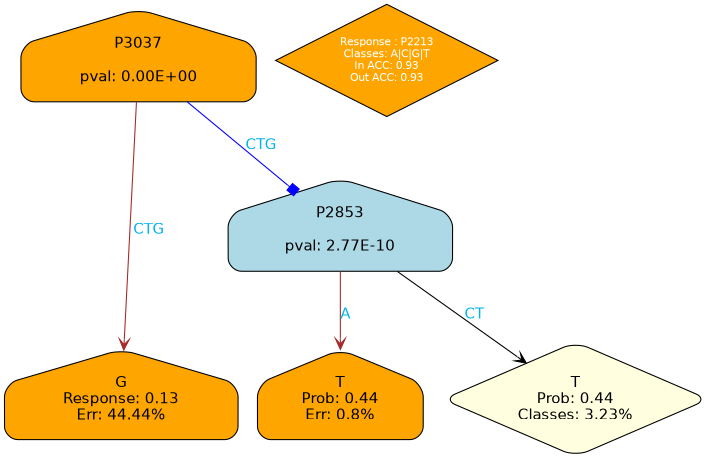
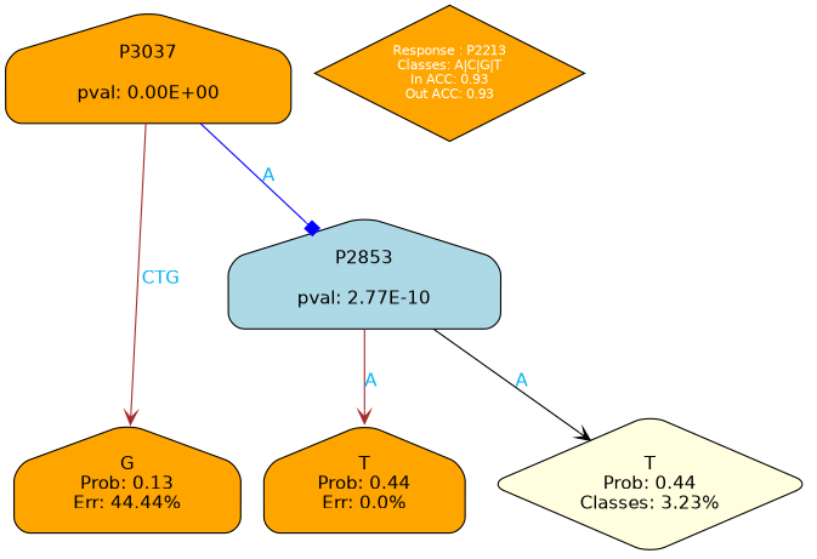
  digraph {
    ranksep=equally
    splines=polylines
    node [color=black fillcolor=orange fontname=helvetica shape=house style="filled, rounded"]
    edge [arrowhead=vee color=brown fontcolor=deepskyblue2 fontname=helvetica]
-   n1 [label="T\nProb: 0.44\nErr: 0.8%"]
+   n1 [label="T\nProb: 0.44\nErr: 0.0%"]
    n2 [fillcolor=lightyellow label="T\nProb: 0.44\nClasses: 3.23%" shape=diamond]
-   n3 [label="G\nResponse: 0.13\nErr: 44.44%"]
+   n3 [label="G\nProb: 0.13\nErr: 44.44%"]
    n4 [align=left fontcolor=white fontsize=10 label="Response : P2213\nClasses: A|C|G|T\nIn ACC: 0.93\nOut ACC: 0.93\n" shape=diamond style=filled]
    n5 [label="P3037\n\npval: 0.00E+00"]
    n6 [fillcolor=lightblue label="P2853\n\npval: 2.77E-10"]
    subgraph sub_1 {
      rank=same
      n1
      n2
      n3
    }
    subgraph sub_2 {
      rank=same
      n4
      n5
    }
    n5 -> n3 [label=CTG]
-   n5 -> n6 [arrowhead=box color=blue label=CTG]
+   n5 -> n6 [arrowhead=box color=blue label=A]
    n6 -> n1 [label=A]
-   n6 -> n2 [color=black label=CT]
+   n6 -> n2 [color=black label=A]
  }
